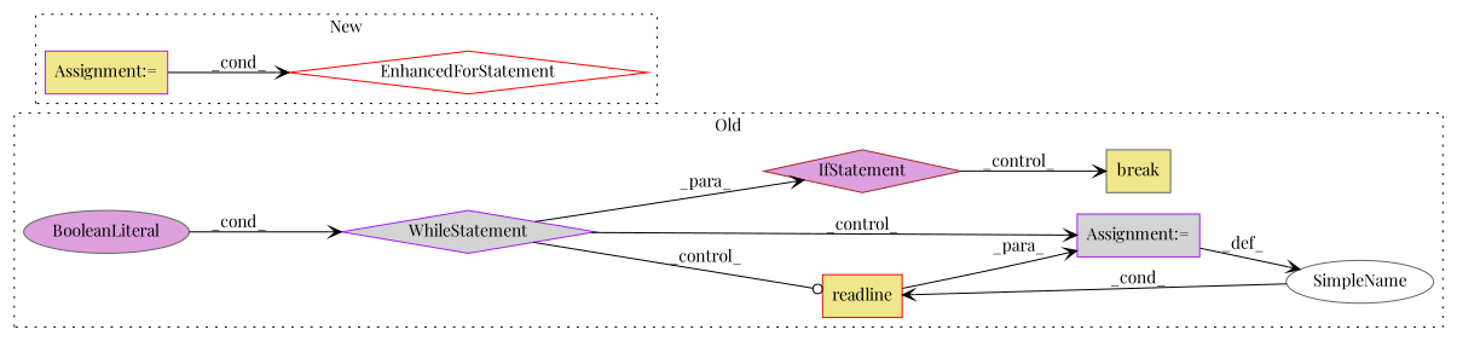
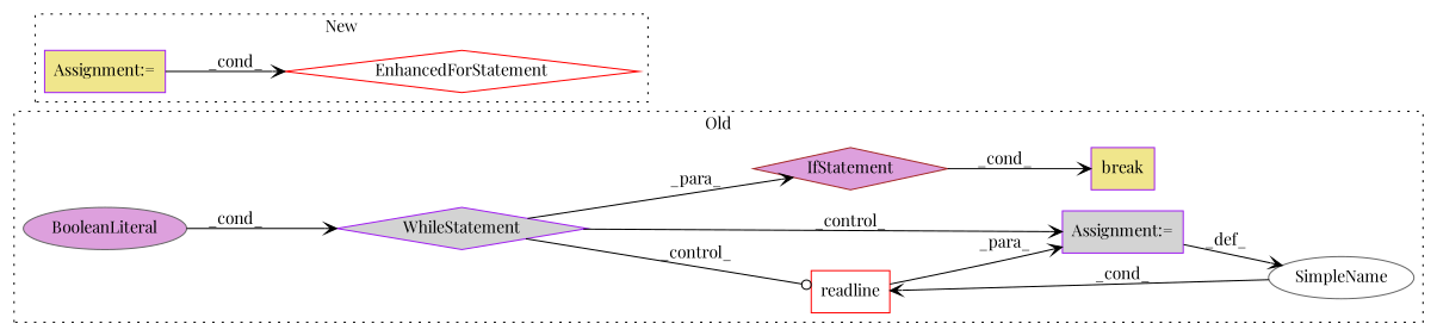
  digraph {
    fontname="Playfair Display"
    rankdir=LR
    node [a=7 color=purple fillcolor=white fontname="Playfair Display" l="57,2" s="1247,1324" shape=box style=filled]
    edge [arrowhead=vee fontname="Playfair Display"]
-   n1 [a=32 color=red fillcolor=khaki l=10 label=readline s=1280]
+   n1 [a=32 color=red l=10 label=readline s=1280]
    n2 [fillcolor=lightgrey l=1 label="Assignment:=" s=1272]
    n3 [a=61 fillcolor=lightgrey l="7,2" label=WhileStatement s="1247,1258" shape=diamond]
    n4 [a=9 color=gray40 fillcolor=plum l=4 label=BooleanLiteral s=1254 shape=ellipse]
-   n5 [a=10 color=gray40 fillcolor=khaki l=6 label=break s=1328]
+   n5 [a=10 fillcolor=khaki l=6 label=break s=1328]
    n6 [a=42 color=gray40 label=SimpleName shape=ellipse l="" s=""]
    n7 [a=25 color=brown fillcolor=plum l="4,2" label=IfStatement s="1298,1316" shape=diamond]
    n8 [a=70 color=red label=EnhancedForStatement shape=diamond]
    n9 [fillcolor=khaki label="Assignment:="]
    subgraph cluster_1 {
      label=Old
      style=dotted
      n1
      n2
      n3
      n4
      n5
      n6
      n7
    }
    subgraph cluster_2 {
      label=New
      style=dotted
      n8
      n9
    }
    n1 -> n2 [label=_para_]
    n2 -> n6 [label=_def_]
    n3 -> n1 [arrowhead=odot label=_control_]
    n3 -> n2 [label=_control_]
    n3 -> n7 [label=_para_]
    n4 -> n3 [label=_cond_]
    n6 -> n1 [label=_cond_]
-   n7 -> n5 [label=_control_]
+   n7 -> n5 [label=_cond_]
    n9 -> n8 [label=_cond_]
  }
